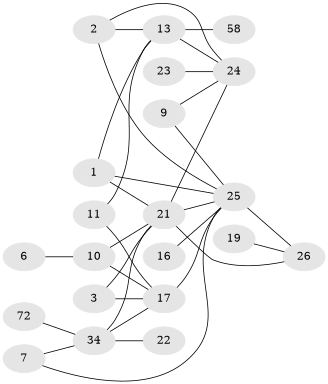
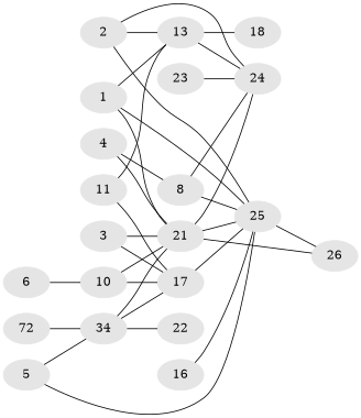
  graph {
    rankdir=LR
    node [color=gray90 style=filled]
    edge [weight=1.0]
    1
    13
    21
    25
    24
-   18 [label=58]
+   18
    26
    2
    3
    17
-   9
-   5 [label=7]
+   4
+   9 [label=8]
+   5
    n14 [label=34]
    22
    6
    10
    11
    n19 [label=72]
    16
-   19
    23
    1 -- 13 [weight=2.0]
    1 -- 21
    1 -- 25 [weight=2.0]
    13 -- 24
    13 -- 18 [weight=2.0]
    21 -- 25 [weight=2.0]
    21 -- 24
    21 -- 26 [weight=2.0]
    25 -- 26
    2 -- 13
    2 -- 25
    2 -- 24
    3 -- 21
    3 -- 17
    17 -- 25 [weight=2.0]
+   4 -- 21
+   4 -- 9
    9 -- 25
    9 -- 24
    5 -- 25
    5 -- n14 [weight=2.0]
    n14 -- 21
    n14 -- 17
    n14 -- 22
    6 -- 10
    10 -- 21
    10 -- 17
    11 -- 13
    11 -- 17
    n19 -- n14
    16 -- 25
-   19 -- 26
    23 -- 24
  }
